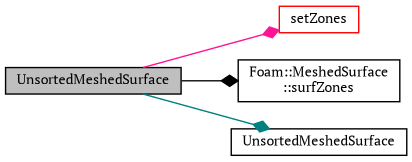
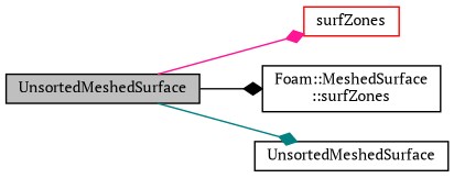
  digraph {
    rankdir=LR
    fontname="PT Serif"
    node [color=black fontname="PT Serif" fontsize=10 shape=record]
    edge [fontname="PT Serif" fontsize=10 labelfontname=Helvetica labelfontsize=10 style=solid arrowhead=diamond]
    n1 [fillcolor=grey75 fontcolor=black height=0.2 label=UnsortedMeshedSurface style=filled width=0.4]
-   n2 [color=red height=0.2 label=setZones width=0.4]
+   n2 [color=red height=0.2 label=surfZones width=0.4]
    n3 [height=0.2 label="Foam::MeshedSurface\l::surfZones" width=0.4]
    n4 [height=0.2 label=UnsortedMeshedSurface width=0.4]
    n1 -> n2 [color=deeppink]
    n1 -> n3 [color=black]
    n1 -> n4 [color=teal]
  }
